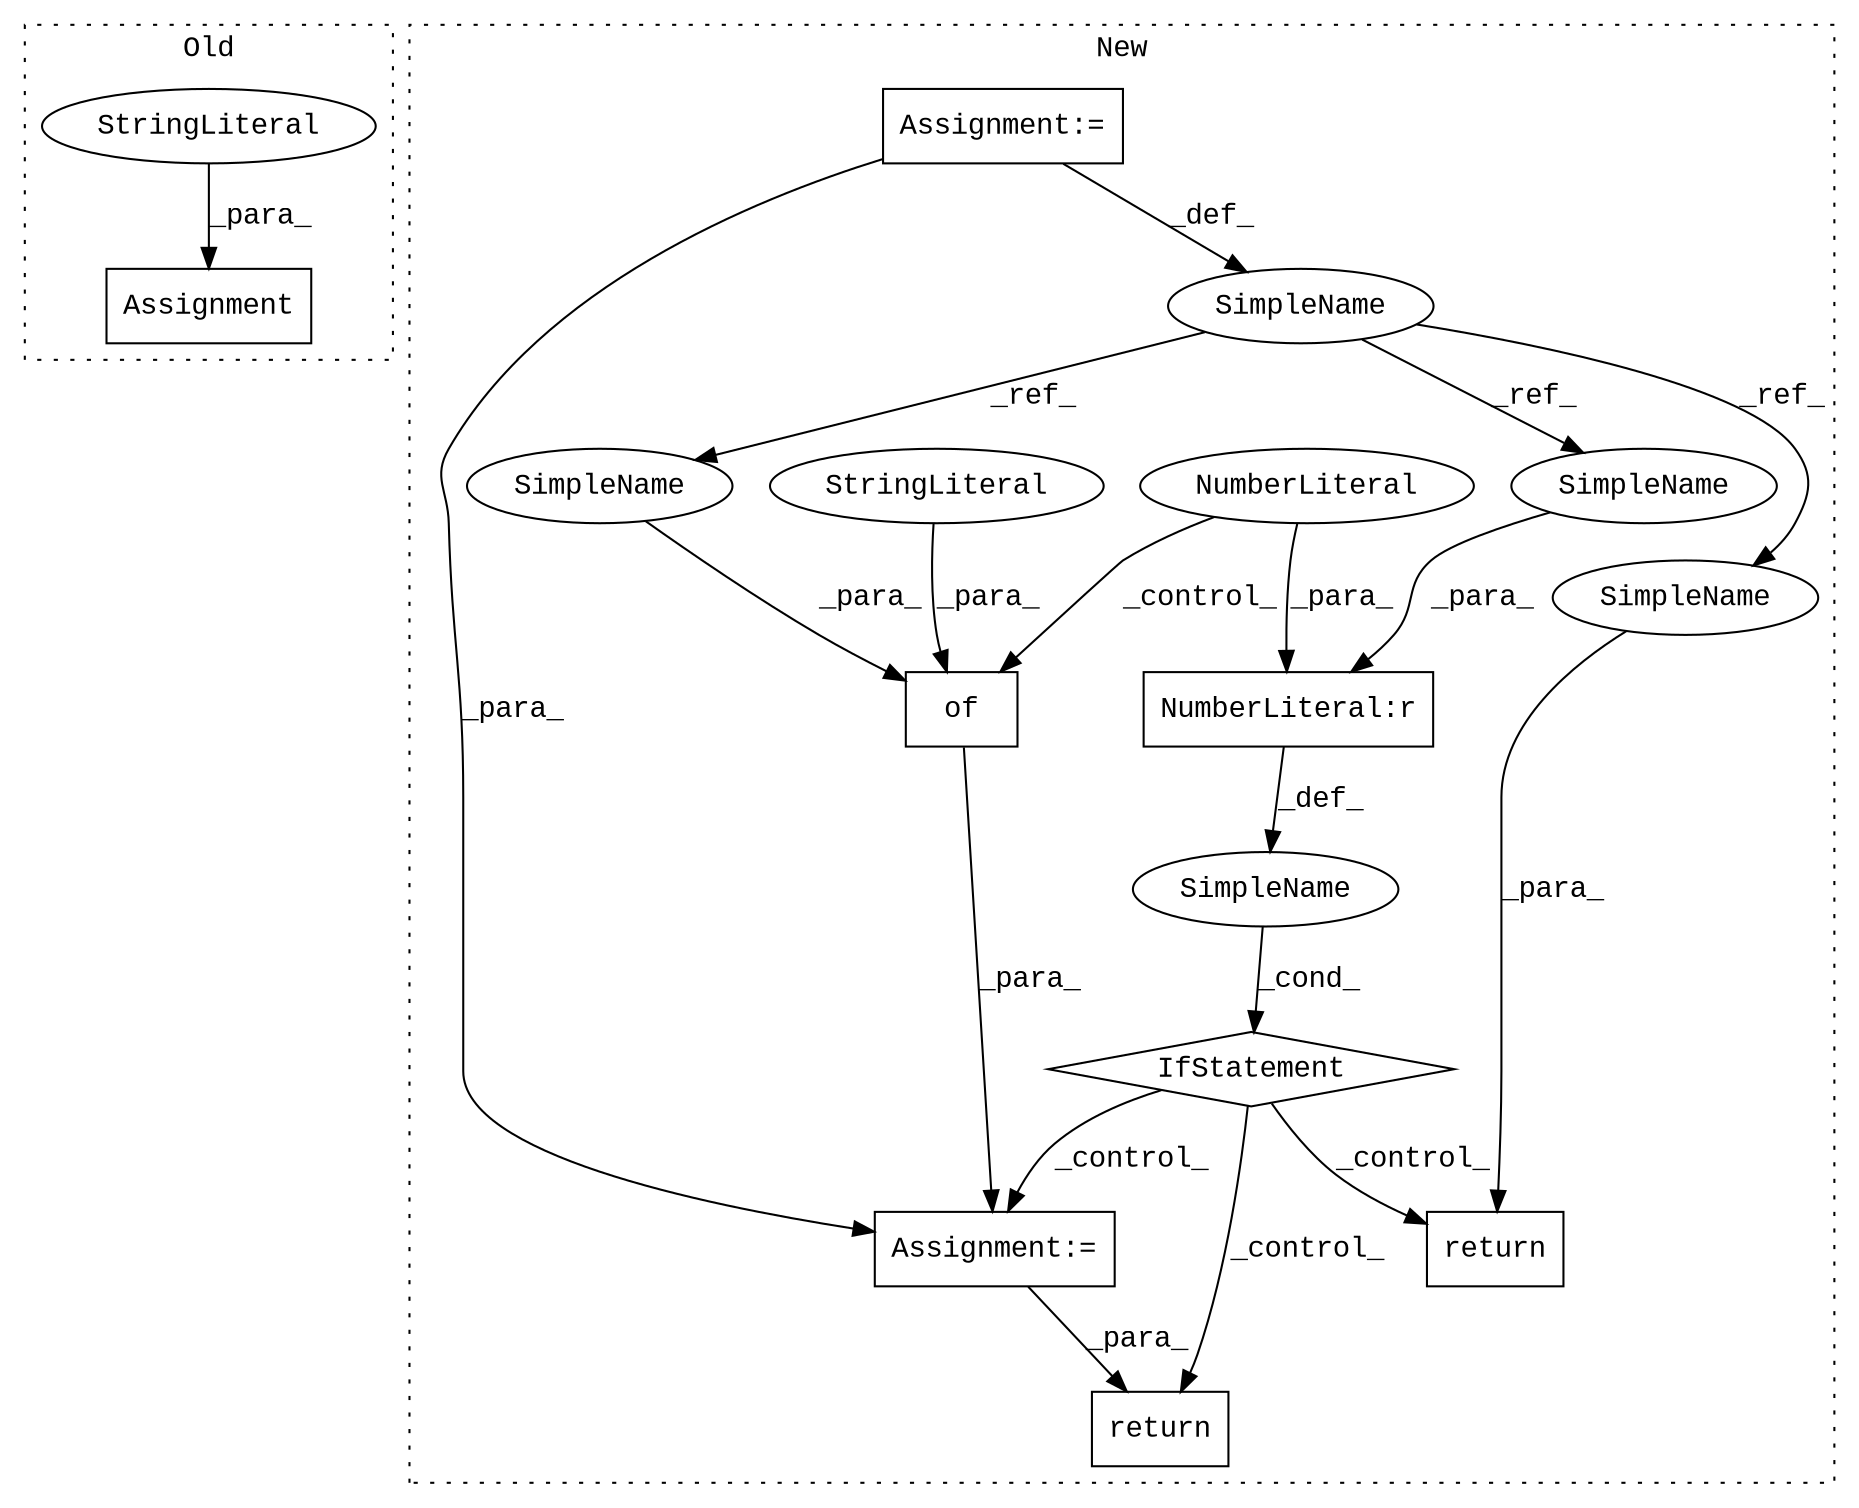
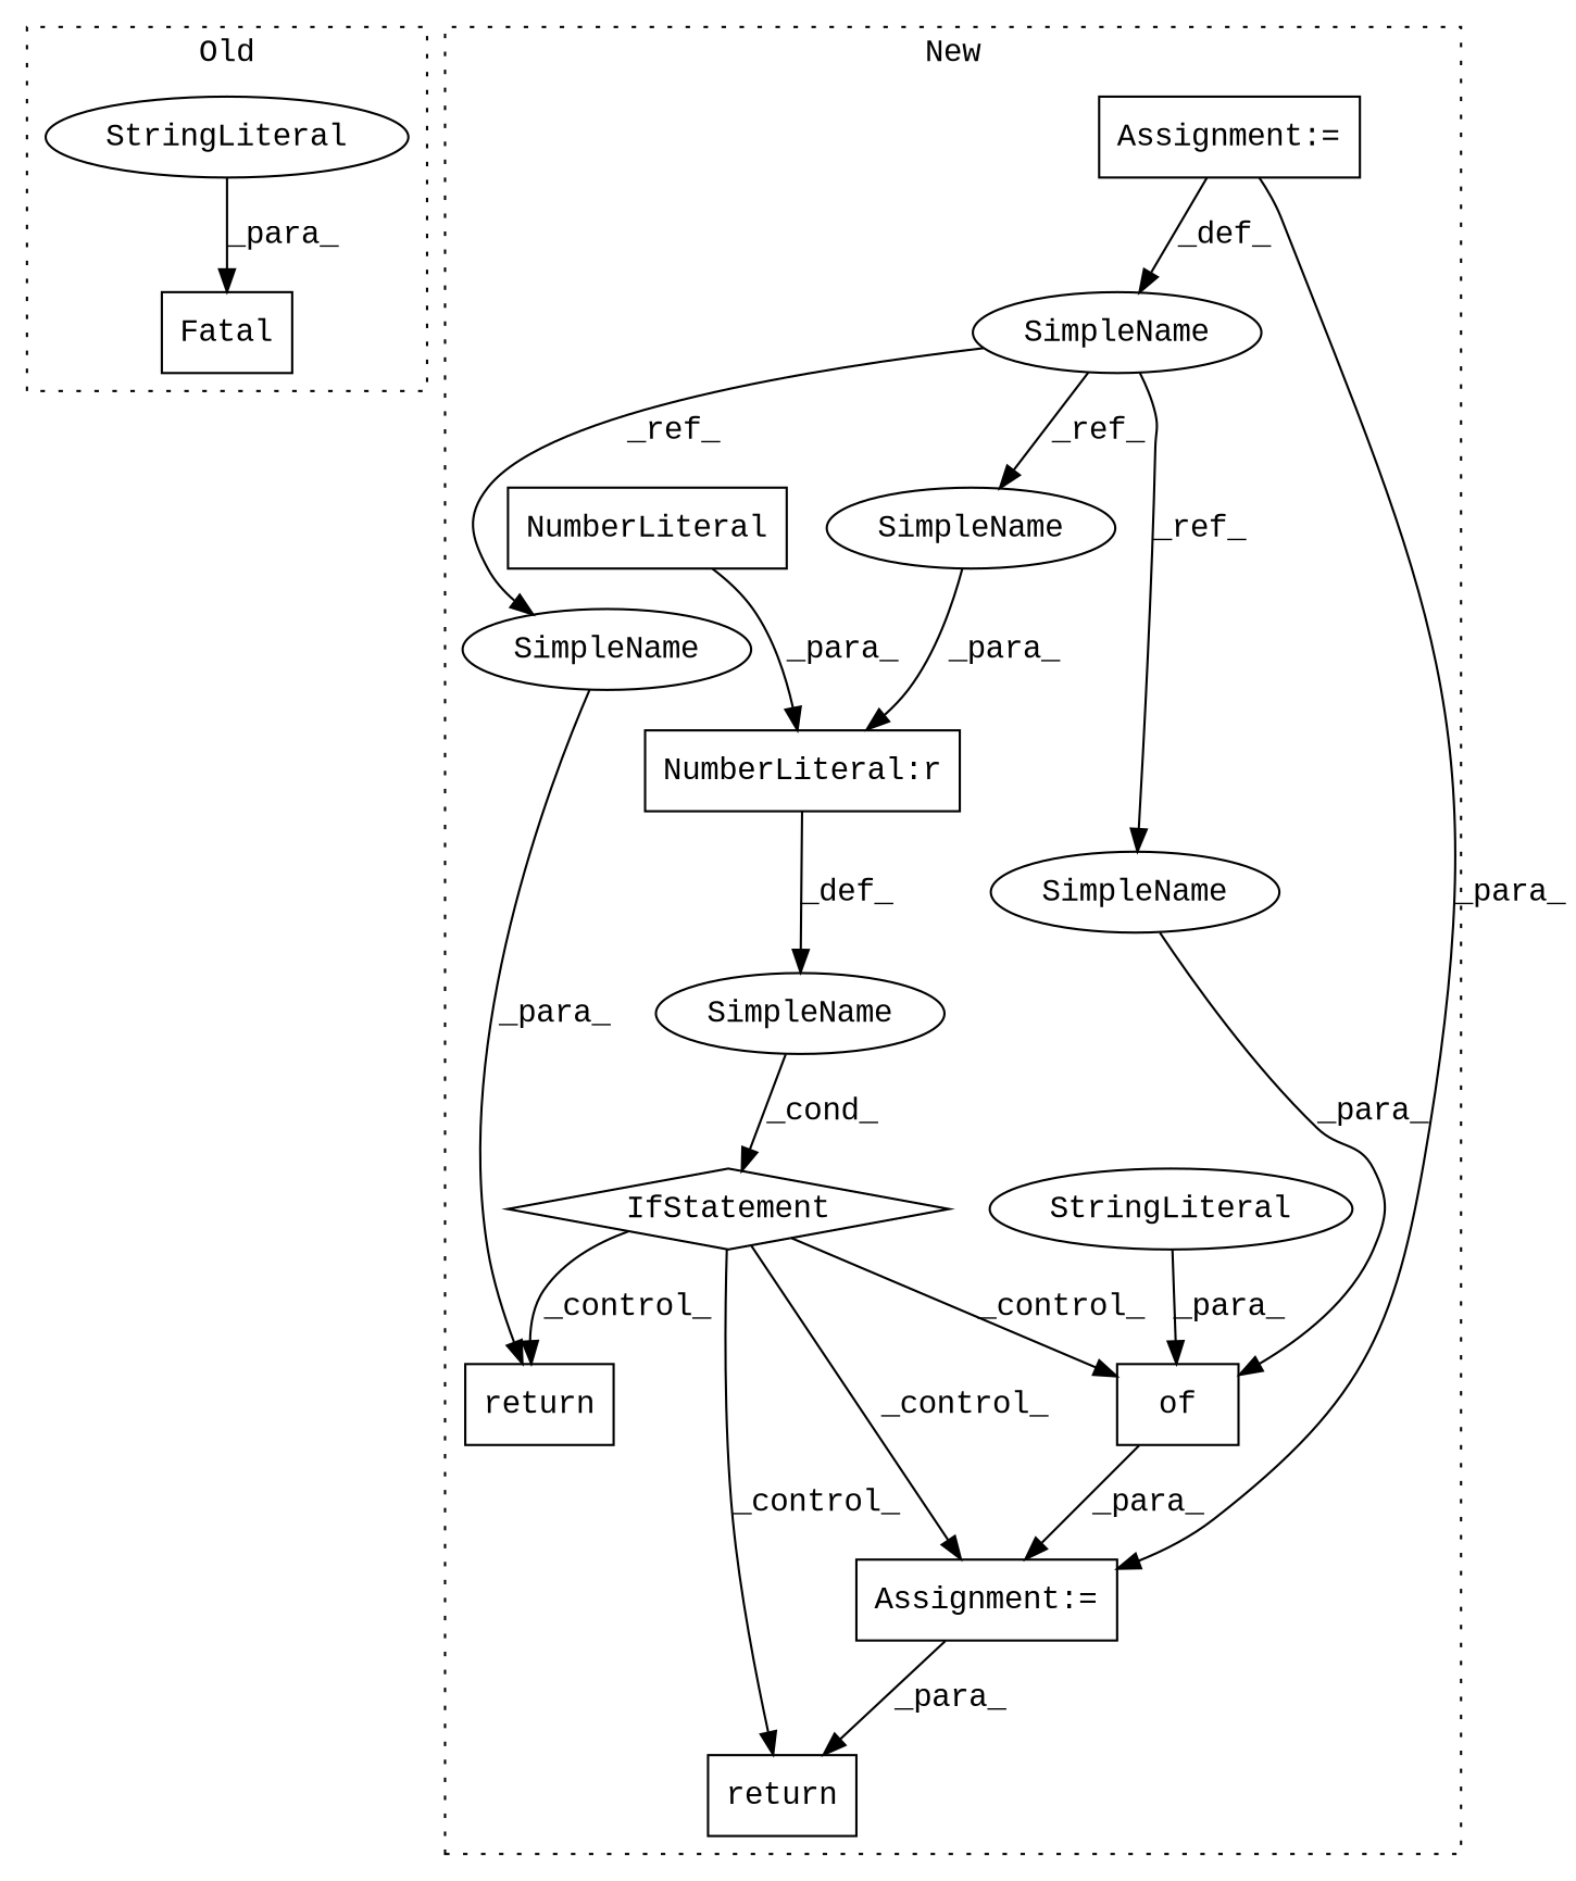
  digraph {
    fontname="Liberation Mono"
    node [a=42 fontname="Liberation Mono" l=7 shape=ellipse]
    edge [fontname="Liberation Mono"]
-   n1 [a=32 l="6,1" label=Assignment s="4518,4562" shape=box]
+   n1 [a=32 l="6,1" label=Fatal s="4518,4562" shape=box]
    n2 [a=45 l=38 label=StringLiteral s=4524]
    n3 [a=25 l="4,2" label=IfStatement s="2896,2911" shape=diamond]
    n4 [label=SimpleName l=""]
    n5 [a=41 label=return s=2921 shape=box]
    n6 [label=SimpleName s=2846]
    n7 [a=27 l=3 label="NumberLiteral:r" s=2907 shape=box]
-   n8 [a=34 l=1 label=NumberLiteral s=2910]
+   n8 [a=34 l=1 label=NumberLiteral s=2910 shape=box]
    n9 [a=7 l=1 label="Assignment:=" s=2853 shape=box]
    n10 [a=32 l="3,1" label=of s="2959,2979" shape=box]
    n11 [a=7 l=1 label="Assignment:=" s=2954 shape=box]
    n12 [a=45 l=9 label=StringLiteral s=2962]
    n13 [a=41 label=return s=4404 shape=box]
    n14 [label=SimpleName s=2900]
    n15 [label=SimpleName s=2928]
    n16 [label=SimpleName s=2972]
    subgraph cluster_1 {
      label=Old
      style=dotted
      n1
      n2
    }
    subgraph cluster_2 {
      label=New
      style=dotted
      n3
      n4
      n5
      n6
      n7
      n8
      n9
      n10
      n11
      n12
      n13
      n14
      n15
      n16
    }
    n2 -> n1 [label=_para_]
    n3 -> n5 [label=_control_]
-   n8 -> n10 [label=_control_]
+   n3 -> n10 [label=_control_]
    n3 -> n11 [label=_control_]
    n3 -> n13 [label=_control_]
    n4 -> n3 [label=_cond_]
    n6 -> n14 [label=_ref_]
    n6 -> n15 [label=_ref_]
    n6 -> n16 [label=_ref_]
    n7 -> n4 [label=_def_]
    n8 -> n7 [label=_para_]
    n9 -> n6 [label=_def_]
    n9 -> n11 [label=_para_]
    n10 -> n11 [label=_para_]
    n11 -> n13 [label=_para_]
    n12 -> n10 [label=_para_]
    n14 -> n7 [label=_para_]
    n15 -> n5 [label=_para_]
    n16 -> n10 [label=_para_]
  }
